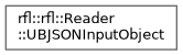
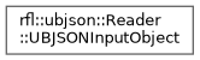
  digraph {
    rankdir=LR
-   n1 [color=grey40 fillcolor=white fontname=Helvetica fontsize=10 height=0.2 label="rfl::rfl::Reader\l::UBJSONInputObject" shape=box style=filled width=0.4]
+   n1 [color=grey40 fillcolor=white fontname=Helvetica fontsize=10 height=0.2 label="rfl::ubjson::Reader\l::UBJSONInputObject" shape=box style=filled width=0.4]
  }
